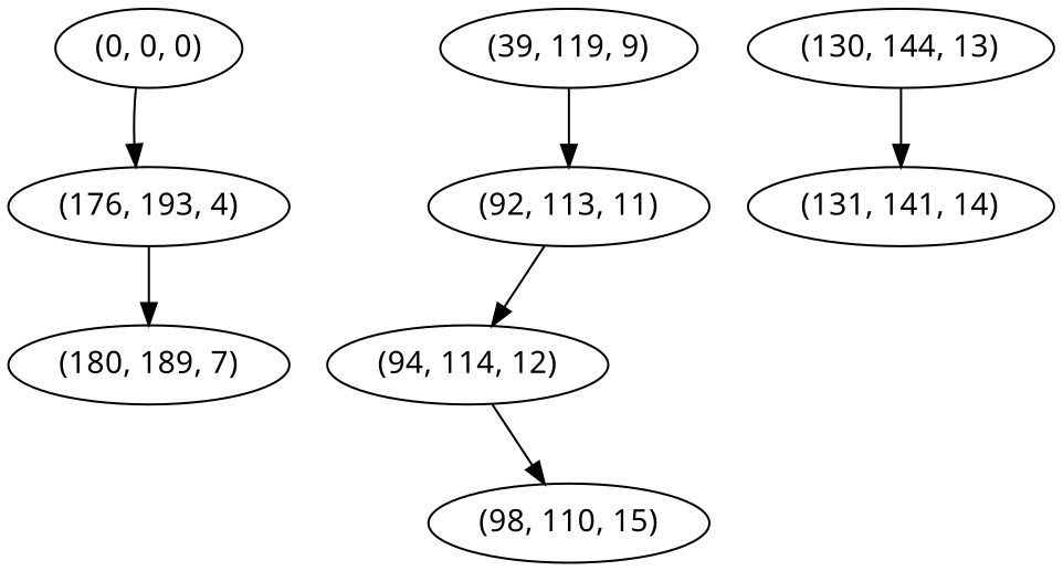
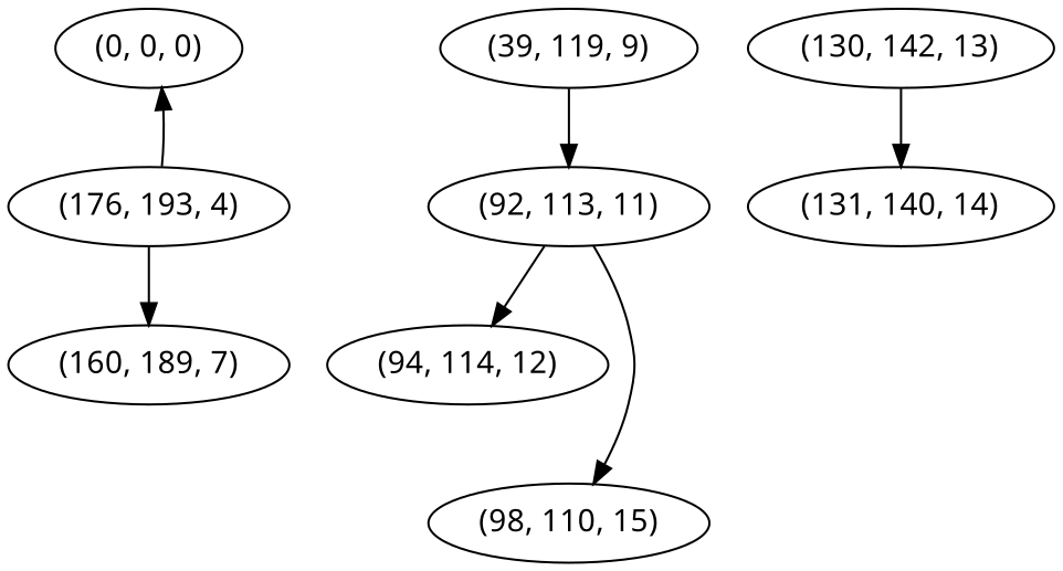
  digraph {
    fontname="Noto Sans"
    node [fontname="Noto Sans"]
    edge [fontname="Noto Sans"]
    "(0, 0, 0)"
    "(176, 193, 4)"
-   "(180, 189, 7)"
+   "(180, 189, 7)" [label="(160, 189, 7)"]
    n4 [label="(39, 119, 9)"]
    n5 [label="(92, 113, 11)"]
-   "(130, 142, 13)" [label="(130, 144, 13)"]
-   "(131, 140, 14)" [label="(131, 141, 14)"]
+   "(130, 142, 13)"
+   "(131, 140, 14)"
    "(94, 114, 12)"
    "(98, 110, 15)"
-   "(0, 0, 0)" -> "(176, 193, 4)"
+   "(176, 193, 4)" -> "(0, 0, 0)"
    "(176, 193, 4)" -> "(180, 189, 7)"
    n4 -> n5
    n5 -> "(94, 114, 12)"
    "(130, 142, 13)" -> "(131, 140, 14)"
-   "(94, 114, 12)" -> "(98, 110, 15)"
+   n5 -> "(98, 110, 15)"
  }
